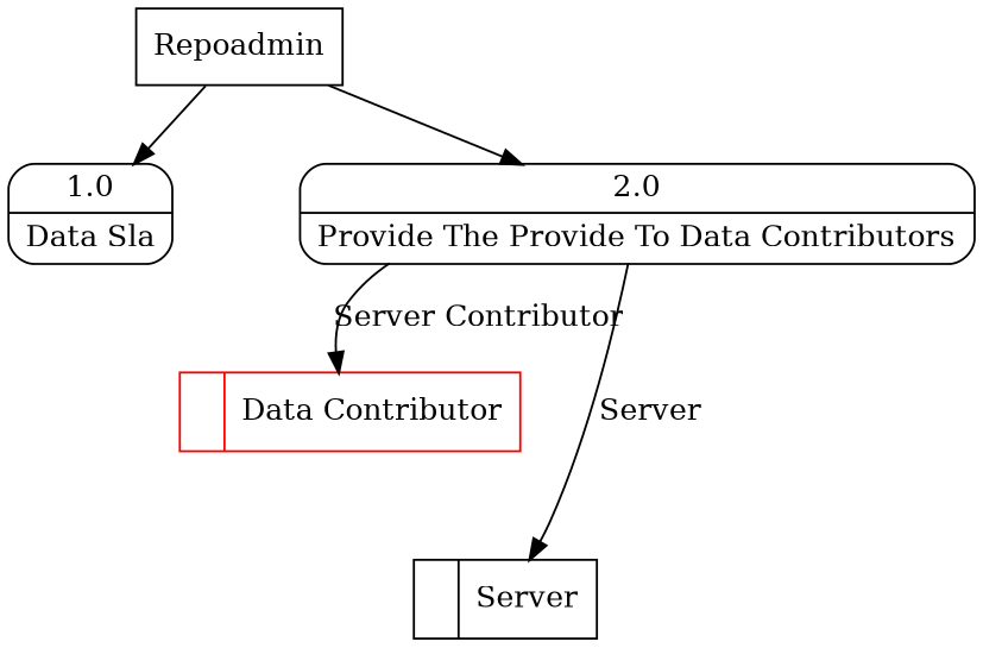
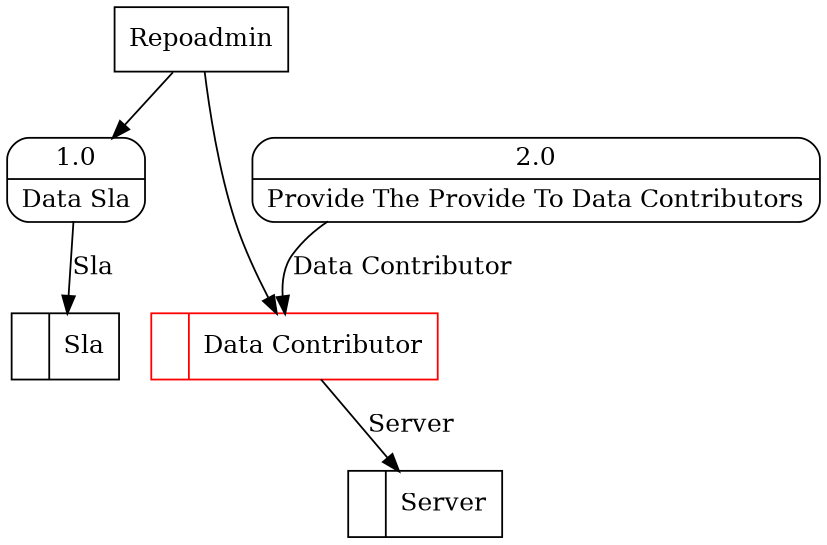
  digraph {
    node [shape=record]
    n1 [label="<f0>  |<f1> Server "]
+   n2 [label="<f0>  |<f1> Sla "]
    n3 [color=red label="<f0>  |<f1> Data Contributor "]
    n4 [label=Repoadmin shape=box]
    n5 [label="{<f0> 1.0|<f1> Data Sla }" shape=Mrecord]
    n6 [label="{<f0> 2.0|<f1> Provide The Provide To Data Contributors }" shape=Mrecord]
    n4 -> n5
-   n4 -> n6
-   n6 -> n1 [label=Server]
-   n6 -> n3 [label="Server Contributor"]
+   n4 -> n3
+   n5 -> n2 [label=Sla]
+   n3 -> n1 [label=Server]
+   n6 -> n3 [label="Data Contributor"]
  }
